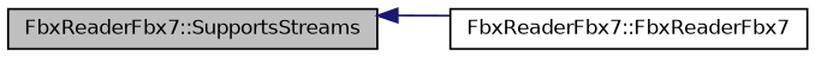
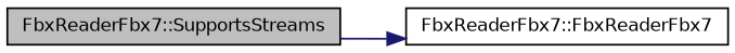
  digraph {
    rankdir=LR
    node [color=black fontname=Helvetica fontsize=10 shape=record style=filled]
    n1 [fillcolor=grey75 fontcolor=black height=0.2 label="FbxReaderFbx7::SupportsStreams" width=0.4]
    n2 [fillcolor=white height=0.2 label="FbxReaderFbx7::FbxReaderFbx7" width=0.4]
-   n2 -> n1 [color=midnightblue fontname=Helvetica fontsize=10 labelfontname=Helvetica labelfontsize=10 style=solid]
+   n1 -> n2 [color=midnightblue fontname=Helvetica fontsize=10 labelfontname=Helvetica labelfontsize=10 style=solid]
  }
